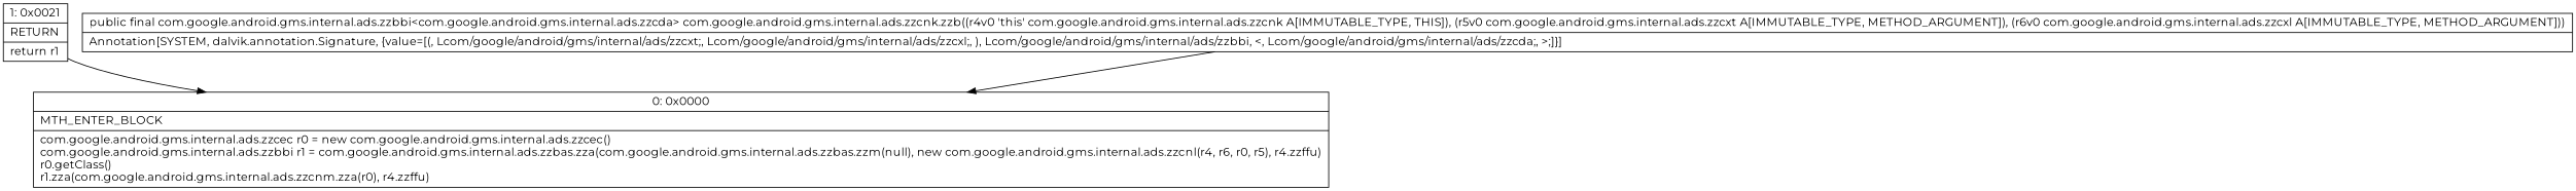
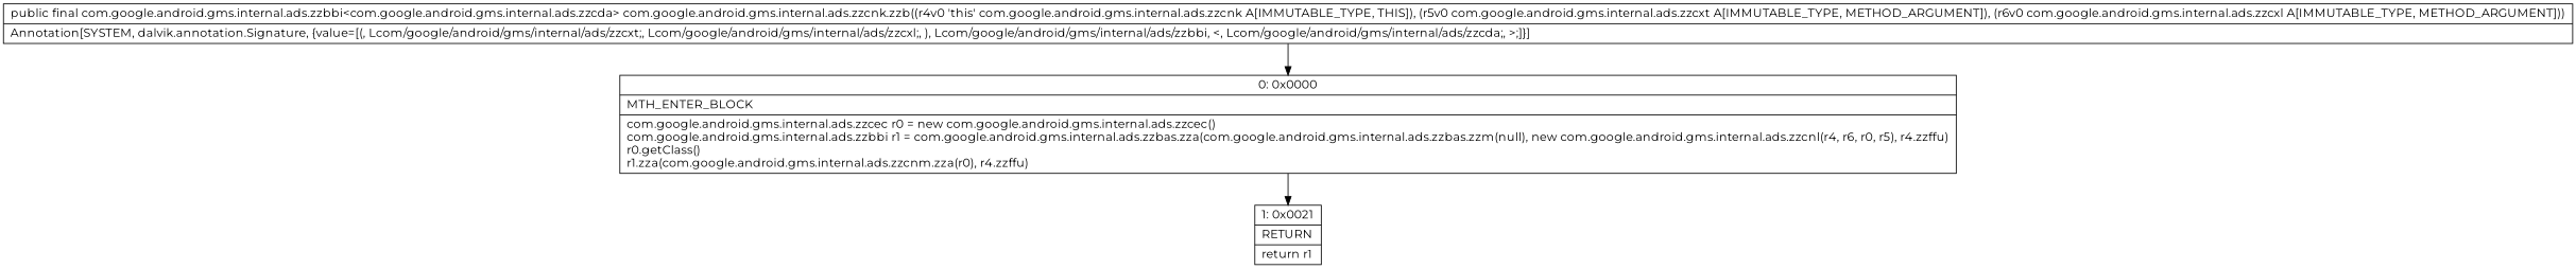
  digraph {
    fontname=Montserrat
    node [shape=record fontname=Montserrat]
    edge [fontname=Montserrat]
    n1 [label="{0\:\ 0x0000|MTH_ENTER_BLOCK\l|com.google.android.gms.internal.ads.zzcec r0 = new com.google.android.gms.internal.ads.zzcec()\lcom.google.android.gms.internal.ads.zzbbi r1 = com.google.android.gms.internal.ads.zzbas.zza(com.google.android.gms.internal.ads.zzbas.zzm(null), new com.google.android.gms.internal.ads.zzcnl(r4, r6, r0, r5), r4.zzffu)\lr0.getClass()\lr1.zza(com.google.android.gms.internal.ads.zzcnm.zza(r0), r4.zzffu)\l}"]
    n2 [label="{1\:\ 0x0021|RETURN\l|return r1\l}"]
    n3 [label="{public final com.google.android.gms.internal.ads.zzbbi\<com.google.android.gms.internal.ads.zzcda\> com.google.android.gms.internal.ads.zzcnk.zzb((r4v0 'this' com.google.android.gms.internal.ads.zzcnk A[IMMUTABLE_TYPE, THIS]), (r5v0 com.google.android.gms.internal.ads.zzcxt A[IMMUTABLE_TYPE, METHOD_ARGUMENT]), (r6v0 com.google.android.gms.internal.ads.zzcxl A[IMMUTABLE_TYPE, METHOD_ARGUMENT]))  | Annotation[SYSTEM, dalvik.annotation.Signature, \{value=[(, Lcom\/google\/android\/gms\/internal\/ads\/zzcxt;, Lcom\/google\/android\/gms\/internal\/ads\/zzcxl;, ), Lcom\/google\/android\/gms\/internal\/ads\/zzbbi, \<, Lcom\/google\/android\/gms\/internal\/ads\/zzcda;, \>;]\}]\l}"]
-   n2 -> n1
+   n1 -> n2
    n3 -> n1
  }
